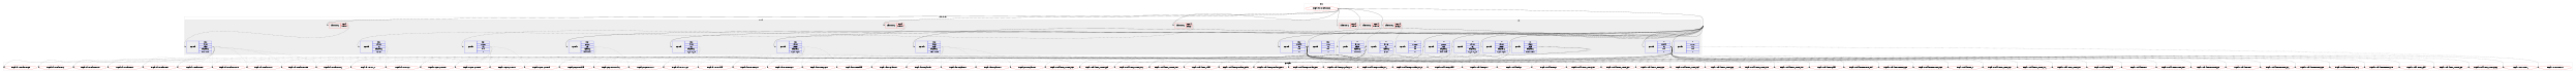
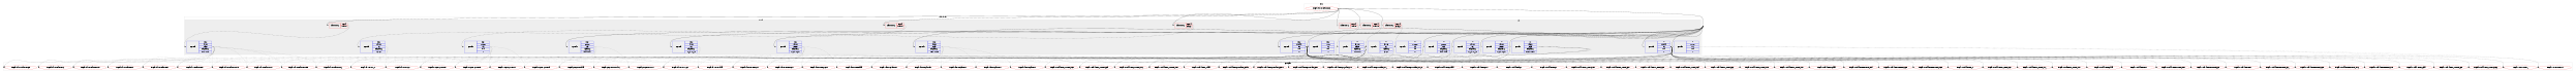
  digraph {
    compound=true
    concentrate=true
    fontname=Helvetica
    fontsize=10
    newrank=true
    rankdir=TB
    ranksep=1.5
    node [color=red fontname=Helvetica fontsize=10]
    edge [arrowhead=vee headport=w style=dotted tailport=e weight=100]
    n1 [label="portage://net-libs/nodejs-18.20.3" width=4]
    n2 [color=blue label=<<TABLE BORDER="0" CELLBORDER="1" CELLSPACING="0" CELLPADDING="4" WIDTH="220"><TR><TD ROWSPAN="6" CELLPADDING="30">pack_dep</TD></TR><TR><TD WIDTH="110">install</TD></TR><TR><TD>sys-apps</TD></TR><TR><TD>yarn</TD></TR><TR><TD>none</TD></TR><TR><TD>[,,]</TD></TR></TABLE>> shape=none]
    n3 [label=<<TABLE BORDER="0" CELLBORDER="1" CELLSPACING="0" CELLPADDING="4"><TR><TD ROWSPAN="3" CELLPADDING="10">use_conditional</TD></TR><TR><TD>positive</TD></TR><TR><TD>corepack</TD></TR></TABLE>> shape=none]
    n4 [color=blue label=<<TABLE BORDER="0" CELLBORDER="1" CELLSPACING="0" CELLPADDING="4" WIDTH="220"><TR><TD ROWSPAN="6" CELLPADDING="30">pack_dep</TD></TR><TR><TD WIDTH="110">install</TD></TR><TR><TD>dev-libs</TD></TR><TR><TD>icu</TD></TR><TR><TD>greaterequal</TD></TR><TR><TD>[67,,,67]</TD></TR></TABLE>> shape=none]
    n5 [label=<<TABLE BORDER="0" CELLBORDER="1" CELLSPACING="0" CELLPADDING="4"><TR><TD ROWSPAN="3" CELLPADDING="10">use_conditional</TD></TR><TR><TD>positive</TD></TR><TR><TD>system-icu</TD></TR></TABLE>> shape=none]
    n6 [color=blue label=<<TABLE BORDER="0" CELLBORDER="1" CELLSPACING="0" CELLPADDING="4" WIDTH="220"><TR><TD ROWSPAN="6" CELLPADDING="30">pack_dep</TD></TR><TR><TD WIDTH="110">install</TD></TR><TR><TD>dev-libs</TD></TR><TR><TD>openssl</TD></TR><TR><TD>greaterequal</TD></TR><TR><TD>[1.1.1,,,1.1.1]</TD></TR></TABLE>> shape=none]
    n7 [label=<<TABLE BORDER="0" CELLBORDER="1" CELLSPACING="0" CELLPADDING="4"><TR><TD ROWSPAN="3" CELLPADDING="10">use_conditional</TD></TR><TR><TD>positive</TD></TR><TR><TD>system-ssl</TD></TR></TABLE>> shape=none]
    n8 [color=blue label=<<TABLE BORDER="0" CELLBORDER="1" CELLSPACING="0" CELLPADDING="4" WIDTH="220"><TR><TD ROWSPAN="6" CELLPADDING="30">pack_dep</TD></TR><TR><TD WIDTH="110">install</TD></TR><TR><TD>app-arch</TD></TR><TR><TD>brotli</TD></TR><TR><TD>greaterequal</TD></TR><TR><TD>[1.0.9,,,1.0.9]</TD></TR></TABLE>> shape=none]
    n9 [color=blue label=<<TABLE BORDER="0" CELLBORDER="1" CELLSPACING="0" CELLPADDING="4" WIDTH="220"><TR><TD ROWSPAN="6" CELLPADDING="30">pack_dep</TD></TR><TR><TD WIDTH="110">install</TD></TR><TR><TD>dev-libs</TD></TR><TR><TD>libuv</TD></TR><TR><TD>greaterequal</TD></TR><TR><TD>[1.44.0,,,1.44.0]</TD></TR></TABLE>> shape=none]
    n10 [color=blue label=<<TABLE BORDER="0" CELLBORDER="1" CELLSPACING="0" CELLPADDING="4" WIDTH="220"><TR><TD ROWSPAN="6" CELLPADDING="30">pack_dep</TD></TR><TR><TD WIDTH="110">install</TD></TR><TR><TD>net-dns</TD></TR><TR><TD>c-ares</TD></TR><TR><TD>greaterequal</TD></TR><TR><TD>[1.18.1,,,1.18.1]</TD></TR></TABLE>> shape=none]
    n11 [color=blue label=<<TABLE BORDER="0" CELLBORDER="1" CELLSPACING="0" CELLPADDING="4" WIDTH="220"><TR><TD ROWSPAN="6" CELLPADDING="30">pack_dep</TD></TR><TR><TD WIDTH="110">install</TD></TR><TR><TD>net-libs</TD></TR><TR><TD>nghttp2</TD></TR><TR><TD>greaterequal</TD></TR><TR><TD>[1.41.0,,,1.41.0]</TD></TR></TABLE>> shape=none]
    n12 [color=blue label=<<TABLE BORDER="0" CELLBORDER="1" CELLSPACING="0" CELLPADDING="4" WIDTH="220"><TR><TD ROWSPAN="6" CELLPADDING="30">pack_dep</TD></TR><TR><TD WIDTH="110">install</TD></TR><TR><TD>sys-devel</TD></TR><TR><TD>gcc</TD></TR><TR><TD>none</TD></TR><TR><TD>[,,]</TD></TR></TABLE>> shape=none]
    n13 [color=blue label=<<TABLE BORDER="0" CELLBORDER="1" CELLSPACING="0" CELLPADDING="4" WIDTH="220"><TR><TD ROWSPAN="6" CELLPADDING="30">pack_dep</TD></TR><TR><TD WIDTH="110">install</TD></TR><TR><TD>sys-libs</TD></TR><TR><TD>zlib</TD></TR><TR><TD>none</TD></TR><TR><TD>[,,]</TD></TR></TABLE>> shape=none]
    n14 [color=blue label=<<TABLE BORDER="0" CELLBORDER="1" CELLSPACING="0" CELLPADDING="4" WIDTH="220"><TR><TD ROWSPAN="6" CELLPADDING="30">pack_dep</TD></TR><TR><TD WIDTH="110">run</TD></TR><TR><TD>sys-apps</TD></TR><TR><TD>yarn</TD></TR><TR><TD>none</TD></TR><TR><TD>[,,]</TD></TR></TABLE>> shape=none]
    n15 [label=<<TABLE BORDER="0" CELLBORDER="1" CELLSPACING="0" CELLPADDING="4"><TR><TD ROWSPAN="3" CELLPADDING="10">use_conditional</TD></TR><TR><TD>positive</TD></TR><TR><TD>corepack</TD></TR></TABLE>> shape=none]
    n16 [color=blue label=<<TABLE BORDER="0" CELLBORDER="1" CELLSPACING="0" CELLPADDING="4" WIDTH="220"><TR><TD ROWSPAN="6" CELLPADDING="30">pack_dep</TD></TR><TR><TD WIDTH="110">run</TD></TR><TR><TD>dev-libs</TD></TR><TR><TD>icu</TD></TR><TR><TD>greaterequal</TD></TR><TR><TD>[67,,,67]</TD></TR></TABLE>> shape=none]
    n17 [label=<<TABLE BORDER="0" CELLBORDER="1" CELLSPACING="0" CELLPADDING="4"><TR><TD ROWSPAN="3" CELLPADDING="10">use_conditional</TD></TR><TR><TD>positive</TD></TR><TR><TD>system-icu</TD></TR></TABLE>> shape=none]
    n18 [color=blue label=<<TABLE BORDER="0" CELLBORDER="1" CELLSPACING="0" CELLPADDING="4" WIDTH="220"><TR><TD ROWSPAN="6" CELLPADDING="30">pack_dep</TD></TR><TR><TD WIDTH="110">run</TD></TR><TR><TD>net-libs</TD></TR><TR><TD>nghttp2</TD></TR><TR><TD>greaterequal</TD></TR><TR><TD>[1.41.0,,,1.41.0]</TD></TR></TABLE>> shape=none]
    n19 [color=blue label=<<TABLE BORDER="0" CELLBORDER="1" CELLSPACING="0" CELLPADDING="4" WIDTH="220"><TR><TD ROWSPAN="6" CELLPADDING="30">pack_dep</TD></TR><TR><TD WIDTH="110">run</TD></TR><TR><TD>dev-libs</TD></TR><TR><TD>openssl</TD></TR><TR><TD>greaterequal</TD></TR><TR><TD>[1.1.1,,,1.1.1]</TD></TR></TABLE>> shape=none]
    n20 [label=<<TABLE BORDER="0" CELLBORDER="1" CELLSPACING="0" CELLPADDING="4"><TR><TD ROWSPAN="3" CELLPADDING="10">use_conditional</TD></TR><TR><TD>positive</TD></TR><TR><TD>system-ssl</TD></TR></TABLE>> shape=none]
    n21 [color=blue label=<<TABLE BORDER="0" CELLBORDER="1" CELLSPACING="0" CELLPADDING="4" WIDTH="220"><TR><TD ROWSPAN="6" CELLPADDING="30">pack_dep</TD></TR><TR><TD WIDTH="110">run</TD></TR><TR><TD>app-arch</TD></TR><TR><TD>brotli</TD></TR><TR><TD>greaterequal</TD></TR><TR><TD>[1.0.9,,,1.0.9]</TD></TR></TABLE>> shape=none]
    n22 [color=blue label=<<TABLE BORDER="0" CELLBORDER="1" CELLSPACING="0" CELLPADDING="4" WIDTH="220"><TR><TD ROWSPAN="6" CELLPADDING="30">pack_dep</TD></TR><TR><TD WIDTH="110">run</TD></TR><TR><TD>dev-libs</TD></TR><TR><TD>libuv</TD></TR><TR><TD>greaterequal</TD></TR><TR><TD>[1.44.0,,,1.44.0]</TD></TR></TABLE>> shape=none]
    n23 [color=blue label=<<TABLE BORDER="0" CELLBORDER="1" CELLSPACING="0" CELLPADDING="4" WIDTH="220"><TR><TD ROWSPAN="6" CELLPADDING="30">pack_dep</TD></TR><TR><TD WIDTH="110">run</TD></TR><TR><TD>net-dns</TD></TR><TR><TD>c-ares</TD></TR><TR><TD>greaterequal</TD></TR><TR><TD>[1.18.1,,,1.18.1]</TD></TR></TABLE>> shape=none]
    n24 [color=blue label=<<TABLE BORDER="0" CELLBORDER="1" CELLSPACING="0" CELLPADDING="4" WIDTH="220"><TR><TD ROWSPAN="6" CELLPADDING="30">pack_dep</TD></TR><TR><TD WIDTH="110">run</TD></TR><TR><TD>sys-devel</TD></TR><TR><TD>gcc</TD></TR><TR><TD>none</TD></TR><TR><TD>[,,]</TD></TR></TABLE>> shape=none]
    n25 [color=blue label=<<TABLE BORDER="0" CELLBORDER="1" CELLSPACING="0" CELLPADDING="4" WIDTH="220"><TR><TD ROWSPAN="6" CELLPADDING="30">pack_dep</TD></TR><TR><TD WIDTH="110">run</TD></TR><TR><TD>sys-libs</TD></TR><TR><TD>zlib</TD></TR><TR><TD>none</TD></TR><TR><TD>[,,]</TD></TR></TABLE>> shape=none]
    n26 [label="portage://sys-apps/yarn-1.22.22" width=4]
    n27 [label="portage://sys-apps/yarn-1.22.21" width=4]
    n28 [label="portage://sys-apps/yarn-1.22.19" width=4]
    n29 [label="portage://sys-apps/yarn-1.22.10" width=4]
    n30 [label="portage://dev-libs/icu-75.1" width=4]
    n31 [label="portage://dev-libs/icu-74.2" width=4]
    n32 [label="portage://dev-libs/openssl-3.3.1" width=4]
    n33 [label="portage://dev-libs/openssl-3.3.0" width=4]
    n34 [label="portage://dev-libs/openssl-3.2.2" width=4]
    n35 [label="portage://dev-libs/openssl-3.2.1-r2" width=4]
    n36 [label="portage://dev-libs/openssl-3.1.6" width=4]
-   n37 [label="portage://dev-libs/openssl-3.1.5-r2" width=4]
+   n37 [label="portage://dev-run/openssl-3.1.5-r2" width=4]
    n38 [label="portage://dev-libs/openssl-3.0.14" width=4]
    n39 [label="portage://dev-libs/openssl-3.0.13-r2" width=4]
    n40 [label="portage://dev-libs/openssl-1.1.1w" width=4]
    n41 [label="portage://dev-libs/openssl-1.0.2u-r1" width=4]
    n42 [label="portage://sys-devel/gcc-15.0.9999" width=4]
    n43 [label="portage://sys-devel/gcc-15.0.0_pre20240714-r1" width=4]
    n44 [label="portage://sys-devel/gcc-15.0.0_pre20240774" width=4]
    n45 [label="portage://sys-devel/gcc-15.0.4_pre20240707" width=4]
    n46 [label="portage://sys-devel/gcc-15.0.0_pre20240630" width=4]
    n47 [label="portage://sys-devel/gcc-15.0.0_pre20240623-r1" width=4]
    n48 [label="portage://sys-devel/gcc-15.0.0_pre20240609-r1" width=4]
    n49 [label="portage://sys-devel/gcc-14.1.9999" width=4]
    n50 [label="portage://sys-devel/gcc-14.1.1_p20240713" width=4]
    n51 [label="portage://sys-devel/gcc-14.1.1_p20240706" width=4]
    n52 [label="portage://sys-devel/gcc-14.1.1_p20240629" width=4]
    n53 [label="portage://sys-devel/gcc-14.1.1_p20240622" width=4]
    n54 [label="portage://sys-devel/gcc-14.1.1_p20240615" width=4]
    n55 [label="portage://sys-devel/gcc-14.1.1_p20240518" width=4]
    n56 [label="portage://sys-devel/gcc-13.4.5999" width=4]
    n57 [label="portage://sys-devel/gcc-13.3.1_p20240712" width=4]
    n58 [label="portage://sys-devel/gcc-13.3.1_p20240705" width=4]
    n59 [label="portage://sys-devel/gcc-13.3.1_p20240628" width=4]
    n60 [label="portage://sys-devel/gcc-13.3.1_p20240614" width=4]
    n61 [label="portage://sys-devel/gcc-13.3.0" width=4]
    n62 [label="portage://sys-devel/gcc-13.2.1_p20240503" width=4]
    n63 [label="portage://sys-devel/gcc-13.2.1_p20240210" width=4]
    n64 [label="portage://sys-devel/gcc-13.2.0" width=4]
    n65 [label="portage://sys-devel/gcc-12.5.9999" width=4]
-   n66 [label="portage://sys-devel/gcc-12.4.1_p20240711" width=4]
+   n66 [label="portage://sys-pre/gcc-12.4.1_p20240711" width=4]
    n67 [label="portage://sys-devel/gcc-12.4.1_p20240704" width=4]
    n68 [label="portage://sys-devel/gcc-12.4.1_p20240627" width=4]
    n69 [label="portage://sys-devel/gcc-12.4.0" width=4]
    n70 [label="portage://sys-devel/gcc-12.3.1_p20240613" width=4]
    n71 [label="portage://sys-devel/gcc-12.3.1_p20240502" width=4]
    n72 [label="portage://sys-devel/gcc-12.3.1_p20240209" width=4]
    n73 [label="portage://sys-devel/gcc-11.5.9999" width=4]
    n74 [label="portage://sys-devel/gcc-11.4.1_p20240712" width=4]
    n75 [label="portage://sys-devel/gcc-11.4.1_p20240703" width=4]
    n76 [label="portage://sys-devel/gcc-11.4.1_p20240626" width=4]
    n77 [label="portage://sys-devel/gcc-11.4.1_p20240619" width=4]
    n78 [label="portage://sys-devel/gcc-11.4.1_p20240612" width=4]
    n79 [label="portage://sys-devel/gcc-11.4.1_p20240501" width=4]
    n80 [label="portage://sys-devel/gcc-11.4.1_p20240111" width=4]
    n81 [label="portage://sys-devel/gcc-10.5.0" width=4]
    n82 [label="portage://sys-devel/gcc-9.5.0" width=4]
    n83 [label="portage://sys-devel/gcc-8.5.0-r1" width=4]
    n84 [label="portage://app-arch/brotli-9999" width=4]
    n85 [label="portage://app-arch/brotli-1.1.0" width=4]
    n86 [label="portage://app-arch/brotli-1.0.9-r6" width=4]
    n87 [label="portage://dev-libs/libuv-9999" width=4]
    n88 [label="portage://dev-libs/libuv-1.48.0" width=4]
-   n89 [label="portage://arch-dns/c-ares-1.32.1" width=4]
+   n89 [label="portage://net-dns/c-ares-1.32.1" width=4]
    n90 [label="portage://net-dns/c-ares-1.32.0" width=4]
    n91 [label="portage://net-dns/c-ares-1.31.0" width=4]
    n92 [label="portage://net-dns/c-ares-1.29.0" width=4]
    n93 [label="portage://net-dns/c-ares-1.28.1" width=4]
    n94 [label="portage://net-libs/nghttp2-9999" width=4]
    n95 [label="portage://net-libs/nghttp4-1.62.1" width=4]
    n96 [label="portage://net-libs/nghttp2-1.62.0" width=4]
    n97 [label="portage://net-libs/nghttp2-1.61.0" width=4]
    n98 [label="portage://sys-libs/zlib-1.3.1-r1" width=4]
    n99 [label="portage://sys-libs/zlib-1.3-r4" width=4]
    subgraph cluster_1 {
      color=gray
      label=<<i>ebuild</i>>
      rank=same
      n1
    }
    subgraph cluster_2 {
      color=gray
      label=<<i>dependencies</i>>
      subgraph cluster_3 {
        color=gray
        fillcolor="#eeeeee"
        label=<<i>compile</i>>
        style=filled
        subgraph sub_4 {
          color=gray
          fillcolor="#eeeeee"
          label=<<i>compile</i>>
          style=filled
          n3
          subgraph sub_5 {
            color=gray
            fillcolor="#eeeeee"
            label=<<i>compile</i>>
            style=filled
            n2
          }
        }
        subgraph sub_6 {
          color=gray
          fillcolor="#eeeeee"
          label=<<i>compile</i>>
          style=filled
          n5
          subgraph sub_7 {
            color=gray
            fillcolor="#eeeeee"
            label=<<i>compile</i>>
            style=filled
            n4
          }
        }
        subgraph sub_8 {
          color=gray
          fillcolor="#eeeeee"
          label=<<i>compile</i>>
          style=filled
          n7
          subgraph sub_9 {
            color=gray
            fillcolor="#eeeeee"
            label=<<i>compile</i>>
            style=filled
            n6
          }
        }
        subgraph sub_10 {
          color=gray
          fillcolor="#eeeeee"
          label=<<i>compile</i>>
          style=filled
          n8
        }
        subgraph sub_11 {
          color=gray
          fillcolor="#eeeeee"
          label=<<i>compile</i>>
          style=filled
          n9
        }
        subgraph sub_12 {
          color=gray
          fillcolor="#eeeeee"
          label=<<i>compile</i>>
          style=filled
          n10
        }
        subgraph sub_13 {
          color=gray
          fillcolor="#eeeeee"
          label=<<i>compile</i>>
          style=filled
          n11
        }
        subgraph sub_14 {
          color=gray
          fillcolor="#eeeeee"
          label=<<i>compile</i>>
          style=filled
          n12
        }
        subgraph sub_15 {
          color=gray
          fillcolor="#eeeeee"
          label=<<i>compile</i>>
          style=filled
          n13
        }
      }
      subgraph cluster_16 {
        color=gray
        fillcolor="#eeeeee"
        label=<<i>compile and run</i>>
        style=filled
      }
      subgraph cluster_17 {
        color=gray
        fillcolor="#eeeeee"
        label=<<i>run</i>>
        style=filled
        subgraph sub_18 {
          color=gray
          fillcolor="#eeeeee"
          label=<<i>run</i>>
          style=filled
          n15
          subgraph sub_19 {
            color=gray
            fillcolor="#eeeeee"
            label=<<i>run</i>>
            style=filled
            n14
          }
        }
        subgraph sub_20 {
          color=gray
          fillcolor="#eeeeee"
          label=<<i>run</i>>
          style=filled
          n17
          subgraph sub_21 {
            color=gray
            fillcolor="#eeeeee"
            label=<<i>run</i>>
            style=filled
            n16
          }
        }
        subgraph sub_22 {
          color=gray
          fillcolor="#eeeeee"
          label=<<i>run</i>>
          style=filled
          n18
        }
        subgraph sub_23 {
          color=gray
          fillcolor="#eeeeee"
          label=<<i>run</i>>
          style=filled
          n20
          subgraph sub_24 {
            color=gray
            fillcolor="#eeeeee"
            label=<<i>run</i>>
            style=filled
            n19
          }
        }
        subgraph sub_25 {
          color=gray
          fillcolor="#eeeeee"
          label=<<i>run</i>>
          style=filled
          n21
        }
        subgraph sub_26 {
          color=gray
          fillcolor="#eeeeee"
          label=<<i>run</i>>
          style=filled
          n22
        }
        subgraph sub_27 {
          color=gray
          fillcolor="#eeeeee"
          label=<<i>run</i>>
          style=filled
          n23
        }
        subgraph sub_28 {
          color=gray
          fillcolor="#eeeeee"
          label=<<i>run</i>>
          style=filled
          n24
        }
        subgraph sub_29 {
          color=gray
          fillcolor="#eeeeee"
          label=<<i>run</i>>
          style=filled
          n25
        }
      }
    }
    subgraph cluster_30 {
      color=gray
      label=<<i>candidates</i>>
      rank=same
      subgraph sub_31 {
        color=black
        label=<<i>candidates</i>>
        nodesep=1
        rank=same
        n26
        n27
        n28
        n29
      }
      subgraph sub_32 {
        color=black
        label=<<i>candidates</i>>
        nodesep=1
        rank=same
        n30
        n31
      }
      subgraph sub_33 {
        color=black
        label=<<i>candidates</i>>
        nodesep=1
        rank=same
        n32
        n33
        n34
        n35
        n36
        n37
        n38
        n39
        n40
        n41
      }
      subgraph sub_34 {
        color=black
        label=<<i>candidates</i>>
        nodesep=1
        rank=same
        n42
        n43
        n44
        n45
        n46
        n47
        n48
        n49
        n50
        n51
        n52
        n53
        n54
        n55
        n56
        n57
        n58
        n59
        n60
        n61
        n62
        n63
        n64
        n65
        n66
        n67
        n68
        n69
        n70
        n71
        n72
        n73
        n74
        n75
        n76
        n77
        n78
        n79
        n80
        n81
        n82
        n83
      }
      subgraph sub_35 {
        color=black
        label=<<i>candidates</i>>
        nodesep=1
        rank=same
        n84
        n85
        n86
      }
      subgraph sub_36 {
        color=black
        label=<<i>candidates</i>>
        nodesep=1
        rank=same
        n87
        n88
      }
      subgraph sub_37 {
        color=black
        label=<<i>candidates</i>>
        nodesep=1
        rank=same
        n89
        n90
        n91
        n92
        n93
      }
      subgraph sub_38 {
        color=black
        label=<<i>candidates</i>>
        nodesep=1
        rank=same
        n94
        n95
        n96
        n97
      }
      subgraph sub_39 {
        color=black
        label=<<i>candidates</i>>
        nodesep=1
        rank=same
        n98
        n99
      }
      subgraph sub_40 {
        color=black
        label=<<i>candidates</i>>
        nodesep=1
        rank=same
        n26
        n27
        n28
        n29
      }
      subgraph sub_41 {
        color=black
        label=<<i>candidates</i>>
        nodesep=1
        rank=same
        n30
        n31
      }
      subgraph sub_42 {
        color=black
        label=<<i>candidates</i>>
        nodesep=1
        rank=same
        n32
        n33
        n34
        n35
        n36
        n37
        n38
        n39
        n40
        n41
      }
      subgraph sub_43 {
        color=black
        label=<<i>candidates</i>>
        nodesep=1
        rank=same
        n84
        n85
        n86
      }
      subgraph sub_44 {
        color=black
        label=<<i>candidates</i>>
        nodesep=1
        rank=same
        n87
        n88
      }
      subgraph sub_45 {
        color=black
        label=<<i>candidates</i>>
        nodesep=1
        rank=same
        n89
        n90
        n91
        n92
        n93
      }
      subgraph sub_46 {
        color=black
        label=<<i>candidates</i>>
        nodesep=1
        rank=same
        n94
        n95
        n96
        n97
      }
      subgraph sub_47 {
        color=black
        label=<<i>candidates</i>>
        nodesep=1
        rank=same
        n42
        n43
        n44
        n45
        n46
        n47
        n48
        n49
        n50
        n51
        n52
        n53
        n54
        n55
        n56
        n57
        n58
        n59
        n60
        n61
        n62
        n63
        n64
        n65
        n66
        n67
        n68
        n69
        n70
        n71
        n72
        n73
        n74
        n75
        n76
        n77
        n78
        n79
        n80
        n81
        n82
        n83
      }
      subgraph sub_48 {
        color=black
        label=<<i>candidates</i>>
        nodesep=1
        rank=same
        n98
        n99
      }
    }
    n1 -> n3 [style=solid weight=20]
    n1 -> n5 [style=solid weight=20]
    n1 -> n7 [style=solid weight=20]
    n1 -> n8 [style=solid weight=20]
    n1 -> n9 [style=solid weight=20]
    n1 -> n10 [style=solid weight=20]
    n1 -> n11 [style=solid weight=20]
    n1 -> n12 [style=solid weight=20]
    n1 -> n13 [style=solid weight=20]
    n1 -> n15 [arrowhead=odot style=solid weight=20]
    n1 -> n17 [arrowhead=odot style=solid weight=20]
    n1 -> n18 [arrowhead=odot style=solid weight=20]
    n1 -> n20 [arrowhead=odot style=solid weight=20]
    n1 -> n21 [arrowhead=odot style=solid weight=20]
    n1 -> n22 [arrowhead=odot style=solid weight=20]
    n1 -> n23 [arrowhead=odot style=solid weight=20]
    n1 -> n24 [arrowhead=odot style=solid weight=20]
    n1 -> n25 [arrowhead=odot style=solid weight=20]
    n2 -> n26
    n2 -> n27
    n2 -> n28
    n2 -> n29
    n3 -> n2 [style=dashed weight=20]
    n4 -> n30
    n4 -> n31
    n5 -> n4 [style=dashed weight=20]
    n6 -> n32
    n6 -> n33
    n6 -> n34
    n6 -> n35
    n6 -> n36
    n6 -> n37
    n6 -> n38
    n6 -> n39
    n6 -> n40
    n6 -> n41
    n7 -> n6 [style=dashed weight=20]
    n8 -> n84
    n8 -> n85
    n8 -> n86
    n9 -> n87
    n9 -> n88
    n10 -> n89
    n10 -> n90
    n10 -> n91
    n10 -> n92
    n10 -> n93
    n11 -> n94
    n11 -> n95
    n11 -> n96
    n11 -> n97
    n12 -> n42
    n12 -> n43
    n12 -> n44
    n12 -> n45
    n12 -> n46
    n12 -> n47
    n12 -> n48
    n12 -> n49
    n12 -> n50
    n12 -> n51
    n12 -> n52
    n12 -> n53
    n12 -> n54
    n12 -> n55
    n12 -> n56
    n12 -> n57
    n12 -> n58
    n12 -> n59
    n12 -> n60
    n12 -> n61
    n12 -> n62
    n12 -> n63
    n12 -> n64
    n12 -> n65
    n12 -> n66
    n12 -> n67
    n12 -> n68
    n12 -> n69
    n12 -> n70
    n12 -> n71
    n12 -> n72
    n12 -> n73
    n12 -> n74
    n12 -> n75
    n12 -> n76
    n12 -> n77
    n12 -> n78
    n12 -> n79
    n12 -> n80
    n12 -> n81
    n12 -> n82
    n12 -> n83
    n13 -> n98
    n13 -> n99
    n14 -> n26
    n14 -> n27
    n14 -> n28
    n14 -> n29
    n15 -> n14 [style=dashed weight=20]
    n16 -> n30
    n16 -> n31
    n17 -> n16 [style=dashed weight=20]
    n18 -> n94
    n18 -> n95
    n18 -> n96
    n18 -> n97
    n19 -> n32
    n19 -> n33
    n19 -> n34
    n19 -> n35
    n19 -> n36
    n19 -> n37
    n19 -> n38
    n19 -> n39
    n19 -> n40
    n19 -> n41
    n20 -> n19 [style=dashed weight=20]
    n21 -> n84
    n21 -> n85
    n21 -> n86
    n22 -> n87
    n22 -> n88
    n23 -> n89
    n23 -> n90
    n23 -> n91
    n23 -> n92
    n23 -> n93
    n24 -> n42
    n24 -> n43
    n24 -> n44
    n24 -> n45
    n24 -> n46
    n24 -> n47
    n24 -> n48
    n24 -> n49
    n24 -> n50
    n24 -> n51
    n24 -> n52
    n24 -> n53
    n24 -> n54
    n24 -> n55
    n24 -> n56
    n24 -> n57
    n24 -> n58
    n24 -> n59
    n24 -> n60
    n24 -> n61
    n24 -> n62
    n24 -> n63
    n24 -> n64
    n24 -> n65
    n24 -> n66
    n24 -> n67
    n24 -> n68
    n24 -> n69
    n24 -> n70
    n24 -> n71
    n24 -> n72
    n24 -> n73
    n24 -> n74
    n24 -> n75
    n24 -> n76
    n24 -> n77
    n24 -> n78
    n24 -> n79
    n24 -> n80
    n24 -> n81
    n24 -> n82
    n24 -> n83
    n25 -> n98
    n25 -> n99
  }
